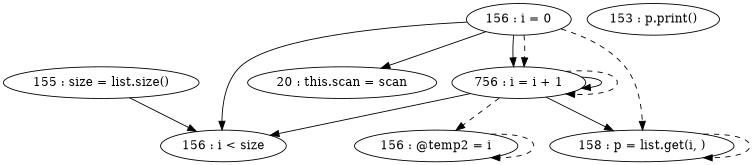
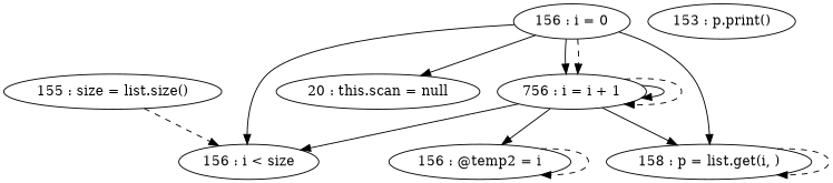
  digraph {
    "155 : size = list.size()"
    "156 : i < size"
    "156 : i = 0"
-   "20 : this.scan = null" [label="20 : this.scan = scan"]
+   "20 : this.scan = null"
    n5 [label="756 : i = i + 1"]
    "158 : p = list.get(i, )"
    "156 : @temp2 = i"
    n8 [label="153 : p.print()"]
-   "155 : size = list.size()" -> "156 : i < size"
+   "155 : size = list.size()" -> "156 : i < size" [style=dashed]
    "156 : i = 0" -> "156 : i < size"
    "156 : i = 0" -> "20 : this.scan = null"
    "156 : i = 0" -> n5
    "156 : i = 0" -> n5 [style=dashed]
-   "156 : i = 0" -> "158 : p = list.get(i, )" [style=dashed]
+   "156 : i = 0" -> "158 : p = list.get(i, )"
    n5 -> "156 : i < size"
    n5 -> n5
    n5 -> n5 [style=dashed]
    n5 -> "158 : p = list.get(i, )"
-   n5 -> "156 : @temp2 = i" [style=dashed]
+   n5 -> "156 : @temp2 = i"
    "158 : p = list.get(i, )" -> "158 : p = list.get(i, )" [style=dashed]
    "156 : @temp2 = i" -> "156 : @temp2 = i" [style=dashed]
  }
